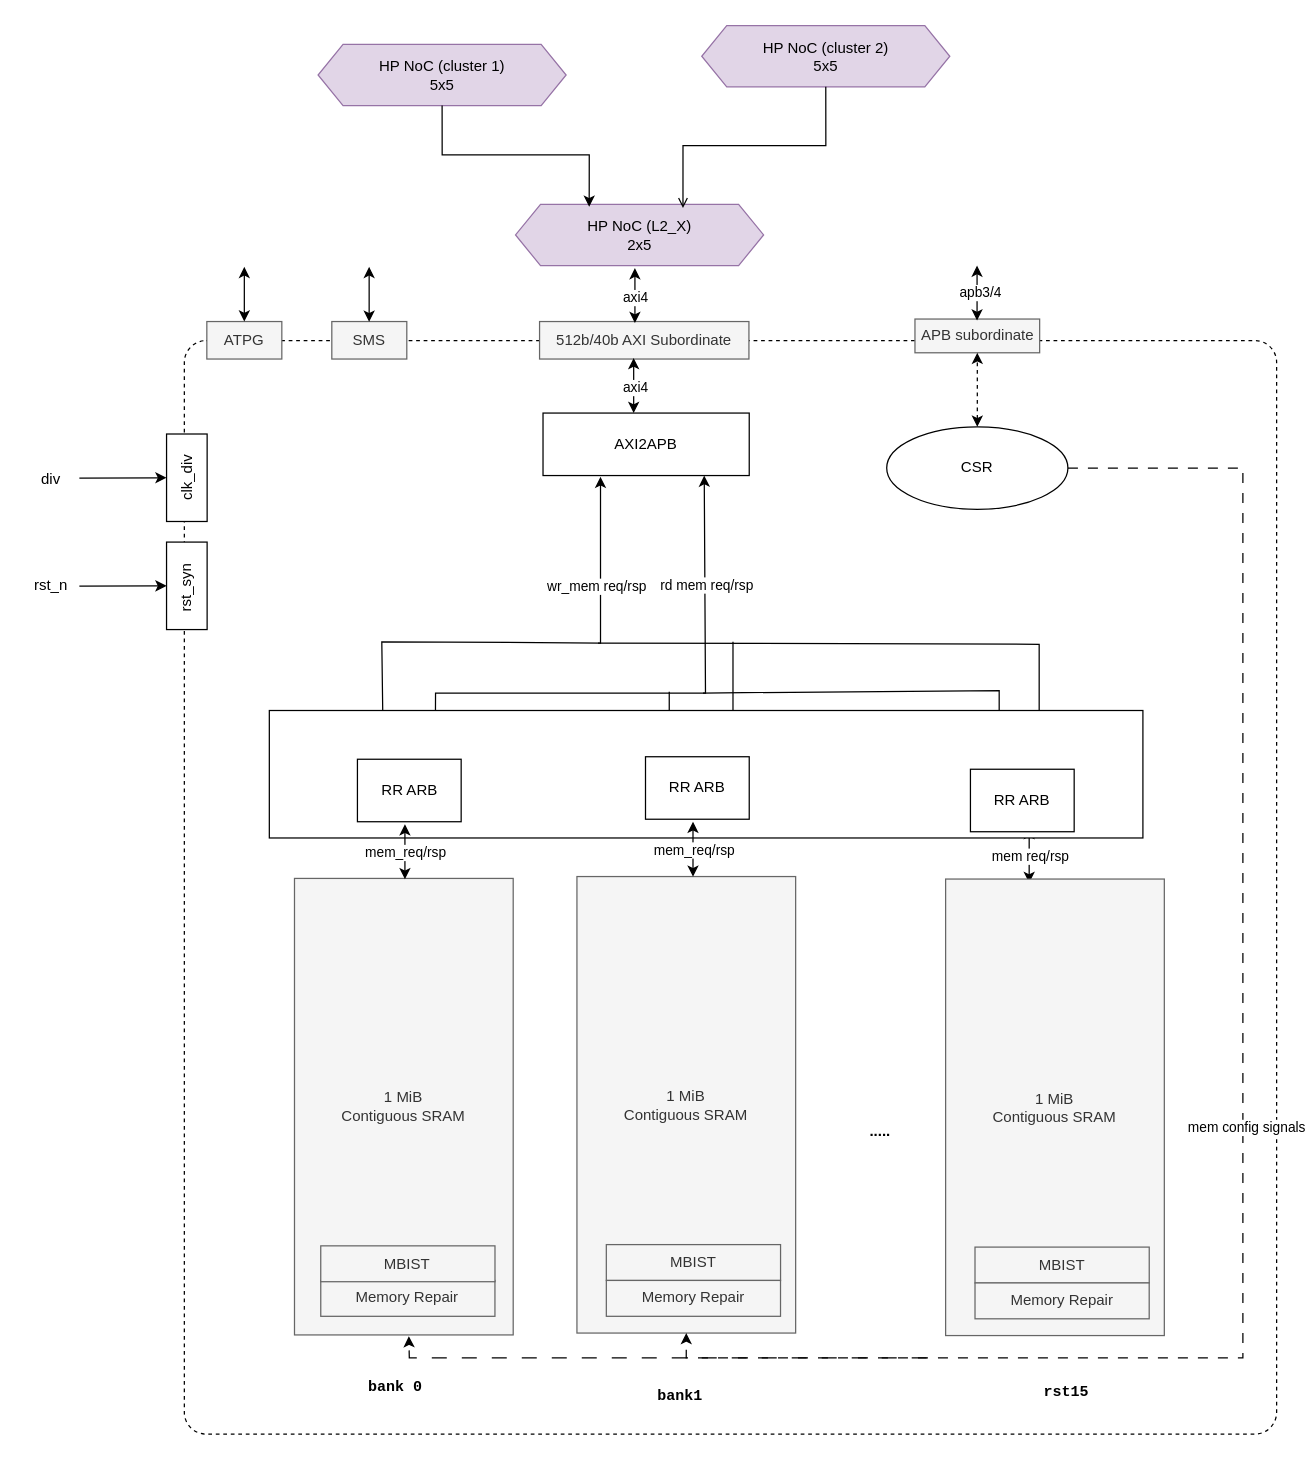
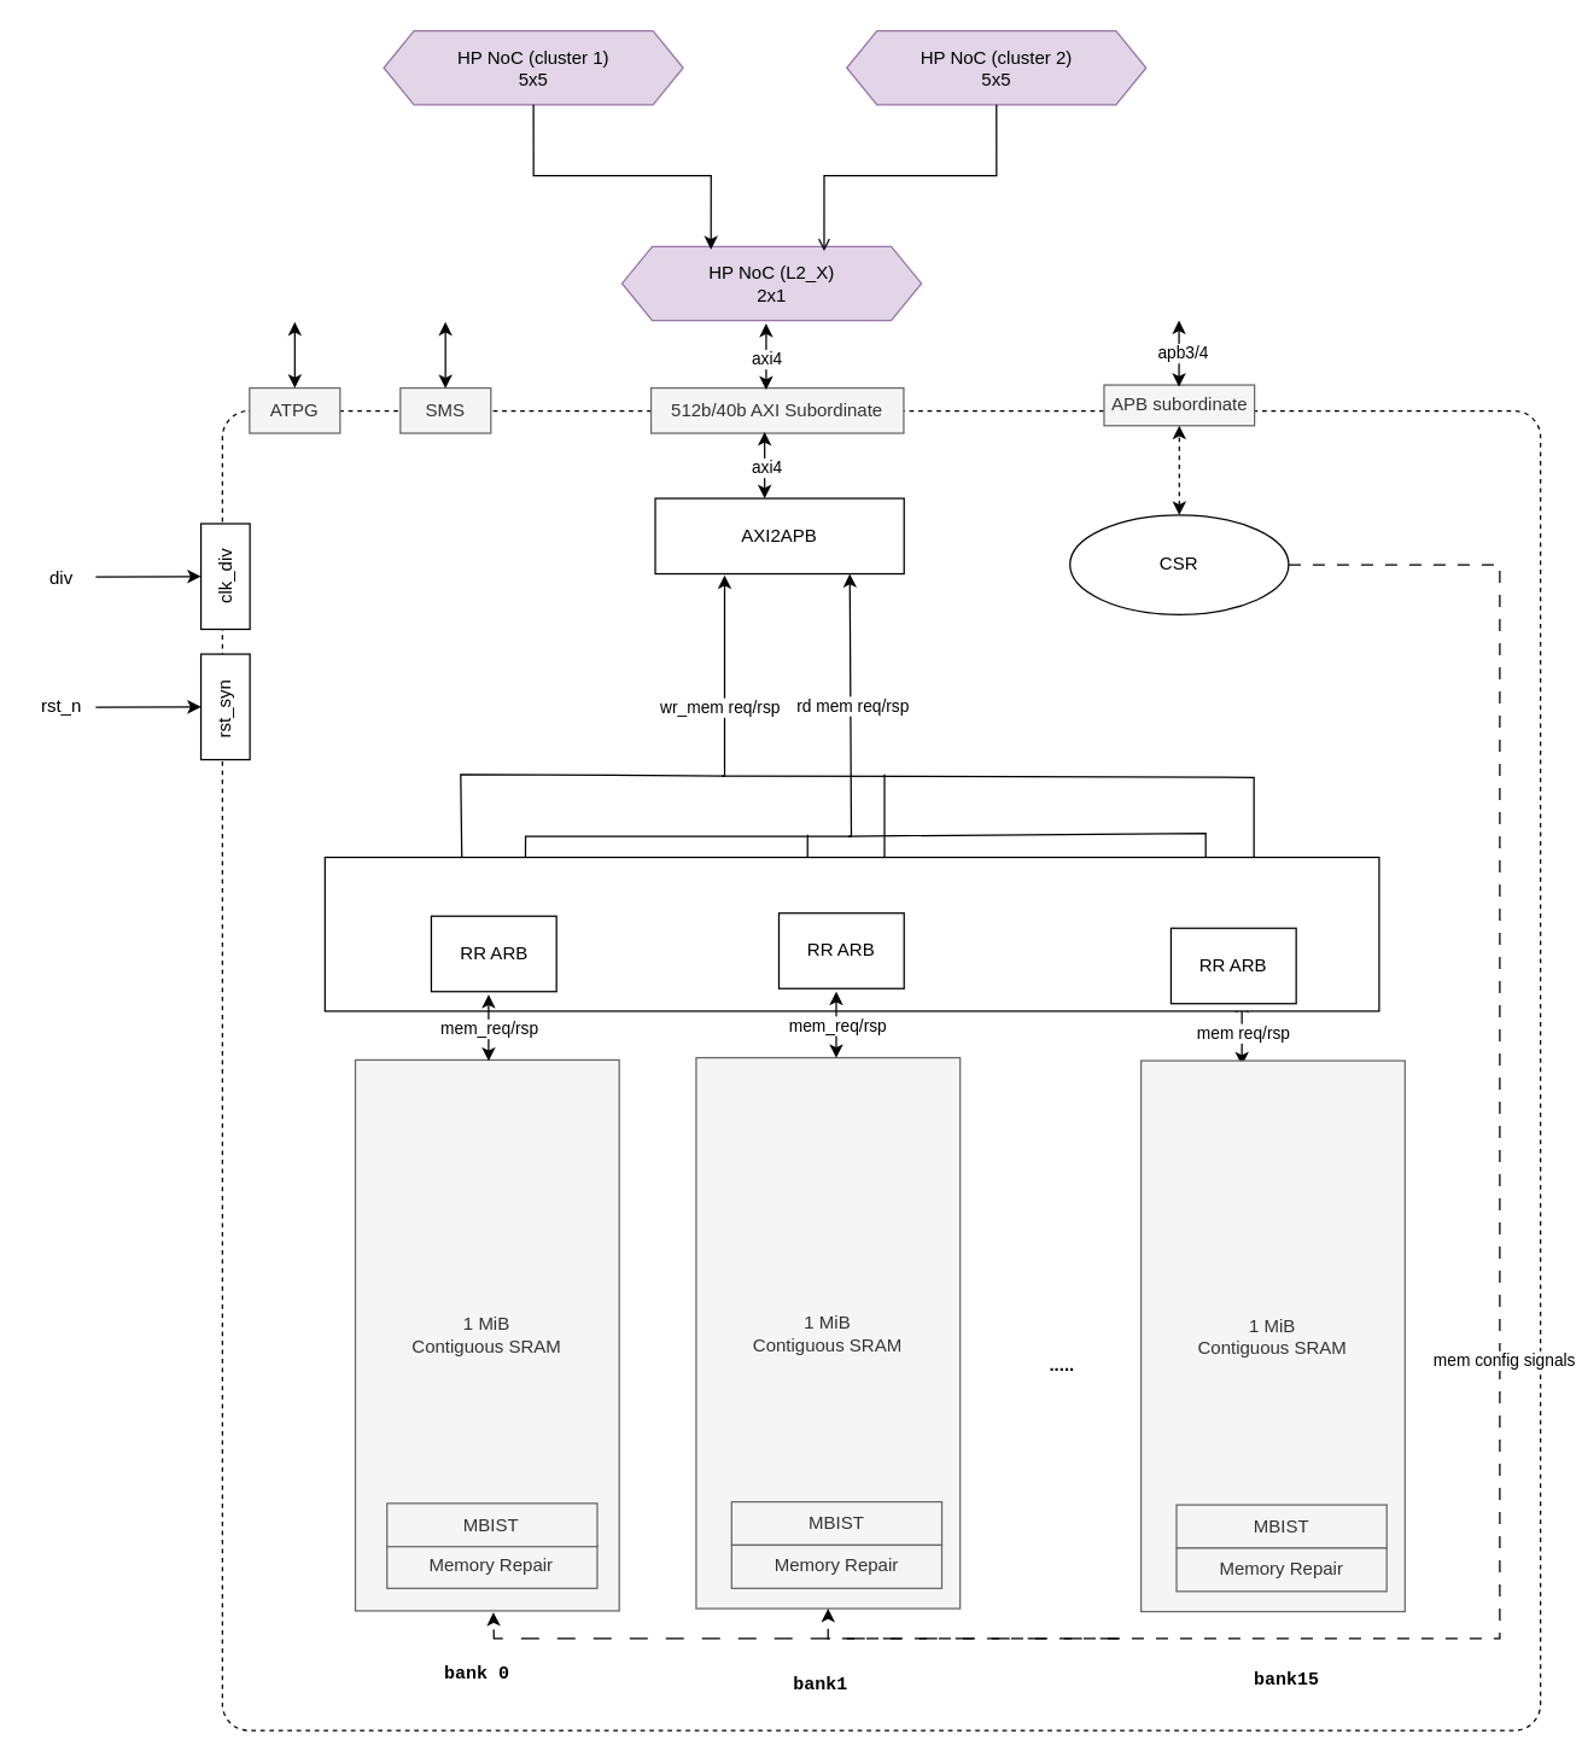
  <mxCell id="0" />
  <mxCell id="1" parent="0" />
  <mxCell id="2" value="" style="rounded=1;whiteSpace=wrap;html=1;dashed=1;align=center;verticalAlign=middle;arcSize=2;" parent="1" vertex="1"><mxGeometry x="147" y="272" width="874" height="875" as="geometry" /></mxCell>
  <mxCell id="3" value="512b/40b AXI Subordinate" style="rounded=0;whiteSpace=wrap;html=1;horizontal=0;fillColor=#f5f5f5;strokeColor=#666666;rotation=90;fontColor=#333333;" parent="1" vertex="1"><mxGeometry x="500" y="188.01" width="30" height="167.53" as="geometry" /></mxCell>
  <mxCell id="4" value="1 MiB&lt;br&gt;Contiguous SRAM" style="rounded=0;whiteSpace=wrap;html=1;horizontal=0;fillColor=#f5f5f5;strokeColor=#666666;rotation=90;fontColor=#333333;" parent="1" vertex="1"><mxGeometry x="140" y="797.5" width="365.28" height="175" as="geometry" /></mxCell>
  <mxCell id="5" value="Memory Repair" style="rounded=0;whiteSpace=wrap;html=1;horizontal=0;fillColor=#f5f5f5;strokeColor=#666666;rotation=90;fontColor=#333333;" parent="1" vertex="1"><mxGeometry x="311.5" y="968.71" width="28.7" height="139.37" as="geometry" /></mxCell>
  <mxCell id="6" value="rst_n" style="text;html=1;align=center;verticalAlign=middle;resizable=0;points=[];autosize=1;strokeColor=none;fillColor=none;fontColor=#000000;" parent="1" vertex="1"><mxGeometry x="20" y="458.24" width="40" height="20" as="geometry" /></mxCell>
  <mxCell id="7" value="div" style="text;html=1;align=center;verticalAlign=middle;resizable=0;points=[];autosize=1;strokeColor=none;fillColor=none;fontColor=#000000;" parent="1" vertex="1"><mxGeometry x="25" y="373" width="30" height="20" as="geometry" /></mxCell>
  <mxCell id="8" value="SMS" style="rounded=0;whiteSpace=wrap;html=1;horizontal=0;fillColor=#f5f5f5;strokeColor=#666666;rotation=90;fontColor=#333333;" parent="1" vertex="1"><mxGeometry x="280" y="241.77" width="30" height="60" as="geometry" /></mxCell>
  <mxCell id="9" value="ATPG" style="rounded=0;whiteSpace=wrap;html=1;horizontal=0;fillColor=#f5f5f5;strokeColor=#666666;rotation=90;fontColor=#333333;" parent="1" vertex="1"><mxGeometry x="180" y="241.77" width="30" height="60" as="geometry" /></mxCell>
  <mxCell id="10" value="" style="endArrow=classic;html=1;rounded=0;fontColor=#000000;startArrow=classic;startFill=1;exitX=0;exitY=0.5;exitDx=0;exitDy=0;" parent="1" source="9" edge="1"><mxGeometry width="50" height="50" relative="1" as="geometry"><mxPoint x="190" y="253" as="sourcePoint" /><mxPoint x="195" y="213" as="targetPoint" /></mxGeometry></mxCell>
  <mxCell id="11" value="" style="endArrow=classic;html=1;rounded=0;fontColor=#000000;startArrow=classic;startFill=1;exitX=0;exitY=0.5;exitDx=0;exitDy=0;" parent="1" edge="1"><mxGeometry width="50" height="50" relative="1" as="geometry"><mxPoint x="294.88" y="257" as="sourcePoint" /><mxPoint x="294.88" y="213" as="targetPoint" /></mxGeometry></mxCell>
  <mxCell id="12" value="clk_div" style="whiteSpace=wrap;html=1;rotation=-90;" parent="1" vertex="1"><mxGeometry x="114" y="365.53" width="70" height="32.47" as="geometry" /></mxCell>
  <mxCell id="13" value="" style="endArrow=classic;html=1;rounded=0;fontColor=#000000;entryX=0.5;entryY=0;entryDx=0;entryDy=0;" parent="1" target="12" edge="1"><mxGeometry width="50" height="50" relative="1" as="geometry"><mxPoint x="63" y="382" as="sourcePoint" /><mxPoint x="-106" y="457" as="targetPoint" /></mxGeometry></mxCell>
  <mxCell id="14" value="" style="endArrow=classic;html=1;rounded=0;fontColor=#000000;startArrow=classic;startFill=1;exitX=0;exitY=0.5;exitDx=0;exitDy=0;" parent="1" edge="1"><mxGeometry width="50" height="50" relative="1" as="geometry"><mxPoint x="507.54" y="258.01" as="sourcePoint" /><mxPoint x="507.54" y="214.01" as="targetPoint" /></mxGeometry></mxCell>
  <mxCell id="15" value="axi4" style="edgeLabel;html=1;align=center;verticalAlign=middle;resizable=0;points=[];" parent="14" vertex="1" connectable="0"><mxGeometry x="-0.049" relative="1" as="geometry"><mxPoint as="offset" /></mxGeometry></mxCell>
  <mxCell id="16" value="&lt;font face=&quot;Courier New&quot;&gt;&lt;b&gt;bank 0&lt;/b&gt;&lt;/font&gt;" style="text;html=1;strokeColor=none;fillColor=none;align=center;verticalAlign=middle;whiteSpace=wrap;rounded=0;" parent="1" vertex="1"><mxGeometry x="285.5" y="1094" width="60" height="30" as="geometry" /></mxCell>
  <mxCell id="17" value="&lt;font face=&quot;Courier New&quot;&gt;&lt;b&gt;bank1&lt;/b&gt;&lt;/font&gt;" style="text;html=1;strokeColor=none;fillColor=none;align=center;verticalAlign=middle;whiteSpace=wrap;rounded=0;" parent="1" vertex="1"><mxGeometry x="514" y="1101" width="60" height="30" as="geometry" /></mxCell>
  <mxCell id="18" value="1 MiB&lt;br&gt;Contiguous SRAM" style="rounded=0;whiteSpace=wrap;html=1;horizontal=0;fillColor=#f5f5f5;strokeColor=#666666;rotation=90;fontColor=#333333;" parent="1" vertex="1"><mxGeometry x="366" y="796" width="365.28" height="175" as="geometry" /></mxCell>
  <mxCell id="19" value="MBIST" style="rounded=0;whiteSpace=wrap;html=1;horizontal=0;fillColor=#f5f5f5;strokeColor=#666666;rotation=90;fontColor=#333333;" parent="1" vertex="1"><mxGeometry x="540" y="940" width="28.7" height="139.41" as="geometry" /></mxCell>
  <mxCell id="20" value="Memory Repair" style="rounded=0;whiteSpace=wrap;html=1;horizontal=0;fillColor=#f5f5f5;strokeColor=#666666;rotation=90;fontColor=#333333;" parent="1" vertex="1"><mxGeometry x="540" y="968.71" width="28.7" height="139.37" as="geometry" /></mxCell>
  <mxCell id="21" value="AXI2APB" style="whiteSpace=wrap;html=1;" parent="1" vertex="1"><mxGeometry x="434" y="330" width="165" height="50" as="geometry" /></mxCell>
  <mxCell id="22" value="" style="endArrow=classic;html=1;rounded=0;fontColor=#000000;startArrow=classic;startFill=1;exitX=0;exitY=0.5;exitDx=0;exitDy=0;" parent="1" edge="1"><mxGeometry width="50" height="50" relative="1" as="geometry"><mxPoint x="506.54" y="330" as="sourcePoint" /><mxPoint x="506.54" y="286" as="targetPoint" /></mxGeometry></mxCell>
  <mxCell id="23" value="axi4" style="edgeLabel;html=1;align=center;verticalAlign=middle;resizable=0;points=[];" parent="22" vertex="1" connectable="0"><mxGeometry x="-0.034" y="-1" relative="1" as="geometry"><mxPoint as="offset" /></mxGeometry></mxCell>
  <mxCell id="24" value="" style="endArrow=classic;html=1;rounded=0;fontColor=#000000;startArrow=classic;startFill=1;exitX=0;exitY=0.5;exitDx=0;exitDy=0;" parent="1" edge="1"><mxGeometry width="50" height="50" relative="1" as="geometry"><mxPoint x="823" y="706" as="sourcePoint" /><mxPoint x="823" y="662" as="targetPoint" /></mxGeometry></mxCell>
  <mxCell id="25" value="mem req/rsp" style="edgeLabel;html=1;align=center;verticalAlign=middle;resizable=0;points=[];" parent="24" vertex="1" connectable="0"><mxGeometry x="0.004" relative="1" as="geometry"><mxPoint as="offset" /></mxGeometry></mxCell>
  <mxCell id="26" value="" style="endArrow=classic;html=1;rounded=0;endFill=1;" parent="1" edge="1"><mxGeometry width="50" height="50" relative="1" as="geometry"><mxPoint x="478" y="514" as="sourcePoint" /><mxPoint x="831" y="617" as="targetPoint" /><Array as="points"><mxPoint x="831" y="515" /></Array></mxGeometry></mxCell>
  <mxCell id="27" value="" style="endArrow=classic;html=1;rounded=0;exitX=0.25;exitY=1;exitDx=0;exitDy=0;endFill=1;entryX=0.25;entryY=0;entryDx=0;entryDy=0;startArrow=classic;startFill=1;" parent="1" target="57" edge="1"><mxGeometry width="50" height="50" relative="1" as="geometry"><mxPoint x="480" y="381" as="sourcePoint" /><mxPoint x="325" y="646" as="targetPoint" /><Array as="points"><mxPoint x="480" y="514" /><mxPoint x="305" y="513" /></Array></mxGeometry></mxCell>
  <mxCell id="28" value="wr_mem req/rsp" style="edgeLabel;html=1;align=center;verticalAlign=middle;resizable=0;points=[];" parent="27" vertex="1" connectable="0"><mxGeometry x="-0.585" relative="1" as="geometry"><mxPoint x="-4" y="4" as="offset" /></mxGeometry></mxCell>
  <mxCell id="29" value="" style="endArrow=classic;html=1;rounded=0;exitX=0.25;exitY=1;exitDx=0;exitDy=0;endFill=1;entryX=0.75;entryY=0;entryDx=0;entryDy=0;startArrow=classic;startFill=1;" parent="1" target="57" edge="1"><mxGeometry width="50" height="50" relative="1" as="geometry"><mxPoint x="563" y="380" as="sourcePoint" /><mxPoint x="408" y="645" as="targetPoint" /><Array as="points"><mxPoint x="564" y="554" /><mxPoint x="348" y="554" /></Array></mxGeometry></mxCell>
  <mxCell id="30" value="rd mem req/rsp" style="edgeLabel;html=1;align=center;verticalAlign=middle;resizable=0;points=[];" parent="29" vertex="1" connectable="0"><mxGeometry x="-0.602" y="1" relative="1" as="geometry"><mxPoint as="offset" /></mxGeometry></mxCell>
  <mxCell id="31" value="" style="endArrow=classic;html=1;rounded=0;endFill=1;" parent="1" edge="1"><mxGeometry width="50" height="50" relative="1" as="geometry"><mxPoint x="562" y="554" as="sourcePoint" /><mxPoint x="799" y="617" as="targetPoint" /><Array as="points"><mxPoint x="799" y="552" /></Array></mxGeometry></mxCell>
  <mxCell id="32" value="APB subordinate" style="rounded=0;whiteSpace=wrap;html=1;horizontal=0;fillColor=#f5f5f5;strokeColor=#666666;rotation=90;fontColor=#333333;" parent="1" vertex="1"><mxGeometry x="768" y="218.39" width="27" height="99.77" as="geometry" /></mxCell>
  <mxCell id="33" value="" style="endArrow=classic;html=1;rounded=0;fontColor=#000000;startArrow=classic;startFill=1;exitX=0;exitY=0.5;exitDx=0;exitDy=0;" parent="1" edge="1"><mxGeometry width="50" height="50" relative="1" as="geometry"><mxPoint x="781.3" y="256" as="sourcePoint" /><mxPoint x="781.3" y="212" as="targetPoint" /></mxGeometry></mxCell>
  <mxCell id="34" value="apb3/4" style="edgeLabel;html=1;align=center;verticalAlign=middle;resizable=0;points=[];" parent="33" connectable="0" vertex="1"><mxGeometry x="0.023" y="-2" relative="1" as="geometry"><mxPoint as="offset" /></mxGeometry></mxCell>
  <mxCell id="35" value="rst_syn&amp;nbsp;" style="whiteSpace=wrap;html=1;rotation=-90;" parent="1" vertex="1"><mxGeometry x="114" y="452" width="70" height="32.47" as="geometry" /></mxCell>
  <mxCell id="36" value="" style="endArrow=classic;html=1;rounded=0;fontColor=#000000;entryX=0.5;entryY=0;entryDx=0;entryDy=0;" parent="1" target="35" edge="1"><mxGeometry width="50" height="50" relative="1" as="geometry"><mxPoint x="63" y="468.47" as="sourcePoint" /><mxPoint x="-106" y="543.47" as="targetPoint" /></mxGeometry></mxCell>
  <mxCell id="37" value="CSR" style="ellipse;whiteSpace=wrap;html=1;" parent="1" vertex="1"><mxGeometry x="709" y="341" width="145" height="66" as="geometry" /></mxCell>
  <mxCell id="38" value="" style="endArrow=classic;html=1;rounded=0;fontColor=#000000;startArrow=classic;startFill=1;exitX=0.5;exitY=0;exitDx=0;exitDy=0;entryX=1;entryY=0.5;entryDx=0;entryDy=0;dashed=1;" parent="1" source="37" target="32" edge="1"><mxGeometry width="50" height="50" relative="1" as="geometry"><mxPoint x="748" y="326" as="sourcePoint" /><mxPoint x="748" y="282" as="targetPoint" /></mxGeometry></mxCell>
  <mxCell id="39" style="edgeStyle=orthogonalEdgeStyle;rounded=0;orthogonalLoop=1;jettySize=auto;html=1;exitX=1;exitY=0.5;exitDx=0;exitDy=0;entryX=1;entryY=0.5;entryDx=0;entryDy=0;dashed=1;dashPattern=8 8;" parent="1" source="37" target="18" edge="1"><mxGeometry relative="1" as="geometry"><Array as="points"><mxPoint x="994" y="374" /><mxPoint x="994" y="1086" /><mxPoint x="549" y="1086" /></Array></mxGeometry></mxCell>
  <mxCell id="40" value="mem config signals" style="edgeLabel;html=1;align=center;verticalAlign=middle;resizable=0;points=[];" parent="39" connectable="0" vertex="1"><mxGeometry x="0.012" y="2" relative="1" as="geometry"><mxPoint as="offset" /></mxGeometry></mxCell>
  <mxCell id="41" value="" style="endArrow=classic;html=1;rounded=0;entryX=1;entryY=0.5;entryDx=0;entryDy=0;dashed=1;dashPattern=12 12;" parent="1" edge="1"><mxGeometry width="50" height="50" relative="1" as="geometry"><mxPoint x="741" y="1086" as="sourcePoint" /><mxPoint x="326.64" y="1068.64" as="targetPoint" /><Array as="points"><mxPoint x="327" y="1086" /></Array></mxGeometry></mxCell>
  <mxCell id="42" value="HP NoC (cluster 2)&lt;br&gt;5x5" style="shape=hexagon;perimeter=hexagonPerimeter2;whiteSpace=wrap;html=1;fixedSize=1;fillColor=#e1d5e7;strokeColor=#9673a6;" parent="1" vertex="1"><mxGeometry x="561" y="20" width="198.5" height="49" as="geometry" /></mxCell>
- <mxCell id="43" value="HP NoC (cluster 1)&lt;br&gt;5x5" style="shape=hexagon;perimeter=hexagonPerimeter2;whiteSpace=wrap;html=1;fixedSize=1;fillColor=#e1d5e7;strokeColor=#9673a6;" parent="1" vertex="1"><mxGeometry x="254" y="35" width="198.5" height="49" as="geometry" /></mxCell>
- <mxCell id="44" value="HP NoC (L2_X)&lt;br&gt;2x5" style="shape=hexagon;perimeter=hexagonPerimeter2;whiteSpace=wrap;html=1;fixedSize=1;fillColor=#e1d5e7;strokeColor=#9673a6;" parent="1" vertex="1"><mxGeometry x="412" y="163" width="198.5" height="49" as="geometry" /></mxCell>
+ <mxCell id="43" value="HP NoC (cluster 1)&lt;br&gt;5x5" style="shape=hexagon;perimeter=hexagonPerimeter2;whiteSpace=wrap;html=1;fixedSize=1;fillColor=#e1d5e7;strokeColor=#9673a6;" parent="1" vertex="1"><mxGeometry x="254" y="20" width="198.5" height="49" as="geometry" /></mxCell>
+ <mxCell id="44" value="HP NoC (L2_X)&lt;br&gt;2x1" style="shape=hexagon;perimeter=hexagonPerimeter2;whiteSpace=wrap;html=1;fixedSize=1;fillColor=#e1d5e7;strokeColor=#9673a6;" parent="1" vertex="1"><mxGeometry x="412" y="163" width="198.5" height="49" as="geometry" /></mxCell>
  <mxCell id="45" style="edgeStyle=orthogonalEdgeStyle;rounded=0;orthogonalLoop=1;jettySize=auto;html=1;exitX=0.5;exitY=1;exitDx=0;exitDy=0;entryX=0.297;entryY=0.041;entryDx=0;entryDy=0;entryPerimeter=0;" parent="1" source="43" target="44" edge="1"><mxGeometry relative="1" as="geometry" /></mxCell>
  <mxCell id="46" style="edgeStyle=orthogonalEdgeStyle;rounded=0;orthogonalLoop=1;jettySize=auto;html=1;exitX=0.5;exitY=1;exitDx=0;exitDy=0;entryX=0.675;entryY=0.061;entryDx=0;entryDy=0;entryPerimeter=0;endArrow=open;" parent="1" source="42" target="44" edge="1"><mxGeometry relative="1" as="geometry" /></mxCell>
  <mxCell id="47" value="1 MiB&lt;br&gt;Contiguous SRAM" style="rounded=0;whiteSpace=wrap;html=1;horizontal=0;fillColor=#f5f5f5;strokeColor=#666666;rotation=90;fontColor=#333333;" parent="1" vertex="1"><mxGeometry x="661" y="798" width="365.28" height="175" as="geometry" /></mxCell>
  <mxCell id="48" value="MBIST" style="rounded=0;whiteSpace=wrap;html=1;horizontal=0;fillColor=#f5f5f5;strokeColor=#666666;rotation=90;fontColor=#333333;" parent="1" vertex="1"><mxGeometry x="835" y="942" width="28.7" height="139.41" as="geometry" /></mxCell>
  <mxCell id="49" value="Memory Repair" style="rounded=0;whiteSpace=wrap;html=1;horizontal=0;fillColor=#f5f5f5;strokeColor=#666666;rotation=90;fontColor=#333333;" parent="1" vertex="1"><mxGeometry x="835" y="970.71" width="28.7" height="139.37" as="geometry" /></mxCell>
- <mxCell id="50" value="&lt;font face=&quot;Courier New&quot;&gt;&lt;b&gt;rst15&lt;/b&gt;&lt;/font&gt;" style="text;html=1;strokeColor=none;fillColor=none;align=center;verticalAlign=middle;whiteSpace=wrap;rounded=0;" parent="1" vertex="1"><mxGeometry x="823" y="1098" width="60" height="30" as="geometry" /></mxCell>
+ <mxCell id="50" value="&lt;font face=&quot;Courier New&quot;&gt;&lt;b&gt;bank15&lt;/b&gt;&lt;/font&gt;" style="text;html=1;strokeColor=none;fillColor=none;align=center;verticalAlign=middle;whiteSpace=wrap;rounded=0;" parent="1" vertex="1"><mxGeometry x="823" y="1098" width="60" height="30" as="geometry" /></mxCell>
  <mxCell id="51" value="" style="endArrow=classic;html=1;rounded=0;" parent="1" edge="1"><mxGeometry width="50" height="50" relative="1" as="geometry"><mxPoint x="535" y="553" as="sourcePoint" /><mxPoint x="535" y="602" as="targetPoint" /></mxGeometry></mxCell>
  <mxCell id="52" value="" style="endArrow=classic;html=1;rounded=0;" parent="1" edge="1"><mxGeometry width="50" height="50" relative="1" as="geometry"><mxPoint x="586" y="513" as="sourcePoint" /><mxPoint x="586" y="604" as="targetPoint" /></mxGeometry></mxCell>
  <mxCell id="53" value="&lt;b&gt;.....&lt;/b&gt;" style="text;html=1;strokeColor=none;fillColor=none;align=center;verticalAlign=middle;whiteSpace=wrap;rounded=0;" parent="1" vertex="1"><mxGeometry x="674" y="890" width="60" height="30" as="geometry" /></mxCell>
  <mxCell id="54" value="MBIST" style="rounded=0;whiteSpace=wrap;html=1;horizontal=0;fillColor=#f5f5f5;strokeColor=#666666;rotation=90;fontColor=#333333;" parent="1" vertex="1"><mxGeometry x="311.5" y="941" width="28.7" height="139.41" as="geometry" /></mxCell>
  <mxCell id="55" value="" style="rounded=0;whiteSpace=wrap;html=1;" parent="1" vertex="1"><mxGeometry x="215" y="568" width="699" height="102" as="geometry" /></mxCell>
  <mxCell id="56" value="RR ARB" style="whiteSpace=wrap;html=1;" parent="1" vertex="1"><mxGeometry x="776" y="615" width="83" height="50" as="geometry" /></mxCell>
  <mxCell id="57" value="RR ARB" style="whiteSpace=wrap;html=1;" parent="1" vertex="1"><mxGeometry x="285.5" y="607" width="83" height="50" as="geometry" /></mxCell>
  <mxCell id="58" value="RR ARB" style="whiteSpace=wrap;html=1;" parent="1" vertex="1"><mxGeometry x="516" y="605" width="83" height="50" as="geometry" /></mxCell>
  <mxCell id="59" value="" style="endArrow=classic;html=1;rounded=0;fontColor=#000000;startArrow=classic;startFill=1;exitX=0;exitY=0.5;exitDx=0;exitDy=0;" parent="1" edge="1"><mxGeometry width="50" height="50" relative="1" as="geometry"><mxPoint x="323.5" y="703" as="sourcePoint" /><mxPoint x="323.5" y="659" as="targetPoint" /></mxGeometry></mxCell>
  <mxCell id="60" value="mem_req/rsp" style="edgeLabel;html=1;align=center;verticalAlign=middle;resizable=0;points=[];" parent="59" vertex="1" connectable="0"><mxGeometry x="-0.019" relative="1" as="geometry"><mxPoint as="offset" /></mxGeometry></mxCell>
  <mxCell id="61" value="" style="endArrow=classic;html=1;rounded=0;fontColor=#000000;startArrow=classic;startFill=1;exitX=0;exitY=0.5;exitDx=0;exitDy=0;" parent="1" edge="1"><mxGeometry width="50" height="50" relative="1" as="geometry"><mxPoint x="554" y="701" as="sourcePoint" /><mxPoint x="554" y="657" as="targetPoint" /></mxGeometry></mxCell>
  <mxCell id="62" value="mem_req/rsp" style="edgeLabel;html=1;align=center;verticalAlign=middle;resizable=0;points=[];" parent="61" connectable="0" vertex="1"><mxGeometry x="-0.019" relative="1" as="geometry"><mxPoint as="offset" /></mxGeometry></mxCell>
